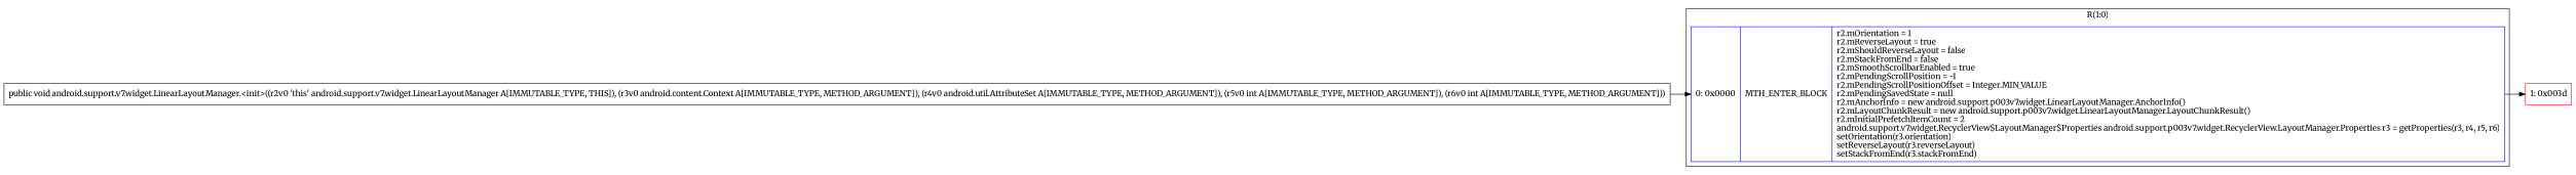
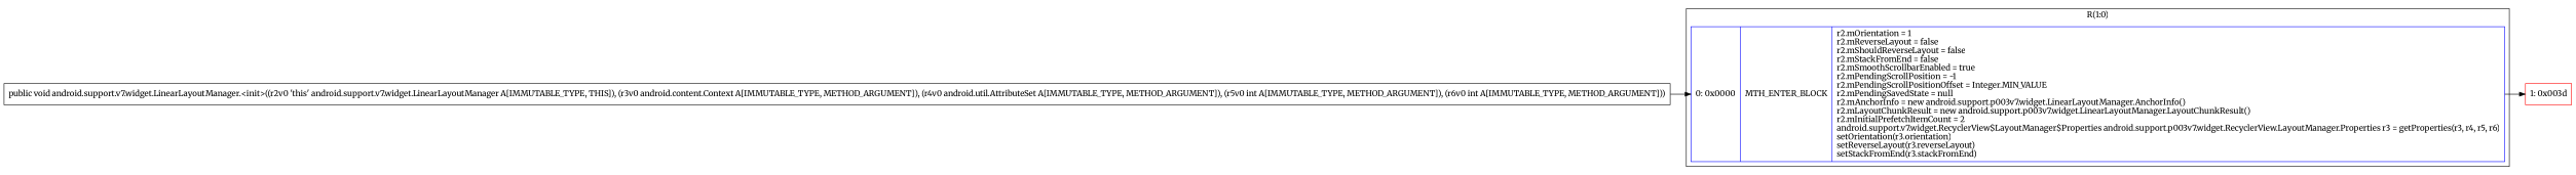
  digraph {
    rankdir=LR
    fontname=Merriweather
    node [shape=record fontname=Merriweather]
    edge [fontname=Merriweather]
-   n1 [color=blue label="{0\:\ 0x0000|MTH_ENTER_BLOCK\l|r2.mOrientation = 1\lr2.mReverseLayout = true\lr2.mShouldReverseLayout = false\lr2.mStackFromEnd = false\lr2.mSmoothScrollbarEnabled = true\lr2.mPendingScrollPosition = \-1\lr2.mPendingScrollPositionOffset = Integer.MIN_VALUE\lr2.mPendingSavedState = null\lr2.mAnchorInfo = new android.support.p003v7.widget.LinearLayoutManager.AnchorInfo()\lr2.mLayoutChunkResult = new android.support.p003v7.widget.LinearLayoutManager.LayoutChunkResult()\lr2.mInitialPrefetchItemCount = 2\landroid.support.v7.widget.RecyclerView$LayoutManager$Properties android.support.p003v7.widget.RecyclerView.LayoutManager.Properties r3 = getProperties(r3, r4, r5, r6)\lsetOrientation(r3.orientation)\lsetReverseLayout(r3.reverseLayout)\lsetStackFromEnd(r3.stackFromEnd)\l}"]
+   n1 [color=blue label="{0\:\ 0x0000|MTH_ENTER_BLOCK\l|r2.mOrientation = 1\lr2.mReverseLayout = false\lr2.mShouldReverseLayout = false\lr2.mStackFromEnd = false\lr2.mSmoothScrollbarEnabled = true\lr2.mPendingScrollPosition = \-1\lr2.mPendingScrollPositionOffset = Integer.MIN_VALUE\lr2.mPendingSavedState = null\lr2.mAnchorInfo = new android.support.p003v7.widget.LinearLayoutManager.AnchorInfo()\lr2.mLayoutChunkResult = new android.support.p003v7.widget.LinearLayoutManager.LayoutChunkResult()\lr2.mInitialPrefetchItemCount = 2\landroid.support.v7.widget.RecyclerView$LayoutManager$Properties android.support.p003v7.widget.RecyclerView.LayoutManager.Properties r3 = getProperties(r3, r4, r5, r6)\lsetOrientation(r3.orientation)\lsetReverseLayout(r3.reverseLayout)\lsetStackFromEnd(r3.stackFromEnd)\l}"]
    n2 [color=red label="{1\:\ 0x003d}"]
    n3 [label="{public void android.support.v7.widget.LinearLayoutManager.\<init\>((r2v0 'this' android.support.v7.widget.LinearLayoutManager A[IMMUTABLE_TYPE, THIS]), (r3v0 android.content.Context A[IMMUTABLE_TYPE, METHOD_ARGUMENT]), (r4v0 android.util.AttributeSet A[IMMUTABLE_TYPE, METHOD_ARGUMENT]), (r5v0 int A[IMMUTABLE_TYPE, METHOD_ARGUMENT]), (r6v0 int A[IMMUTABLE_TYPE, METHOD_ARGUMENT])) }"]
    subgraph cluster_1 {
      label="R(1:0)"
      n1
    }
    n1 -> n2
    n3 -> n1
  }
